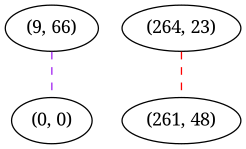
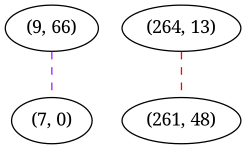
  graph {
    fontname="Noto Serif"
    node [fontname="Noto Serif"]
    edge [fontname="Noto Serif" style=dashed]
    "(9, 66)"
-   "(0, 0)"
-   "(264, 13)" [label="(264, 23)"]
+   "(0, 0)" [label="(7, 0)"]
+   "(264, 13)"
    "(261, 48)"
    "(9, 66)" -- "(0, 0)" [color=purple weight=4]
    "(264, 13)" -- "(261, 48)" [color=red weight=1]
  }
